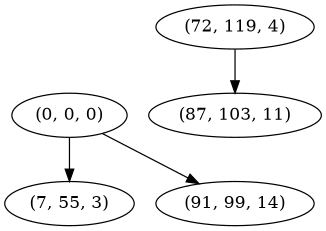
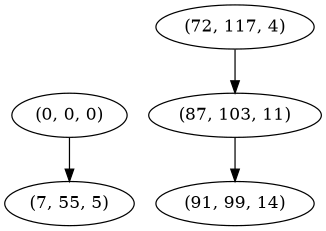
  digraph {
    fontname="DejaVu Serif"
    node [fontname="DejaVu Serif"]
    edge [fontname="DejaVu Serif"]
    "(0, 0, 0)"
-   "(7, 55, 5)" [label="(7, 55, 3)"]
-   "(72, 119, 4)"
+   "(7, 55, 5)"
+   "(72, 119, 4)" [label="(72, 117, 4)"]
    "(87, 103, 11)"
    "(91, 99, 14)"
    "(0, 0, 0)" -> "(7, 55, 5)"
    "(72, 119, 4)" -> "(87, 103, 11)"
-   "(0, 0, 0)" -> "(91, 99, 14)"
+   "(87, 103, 11)" -> "(91, 99, 14)"
  }
